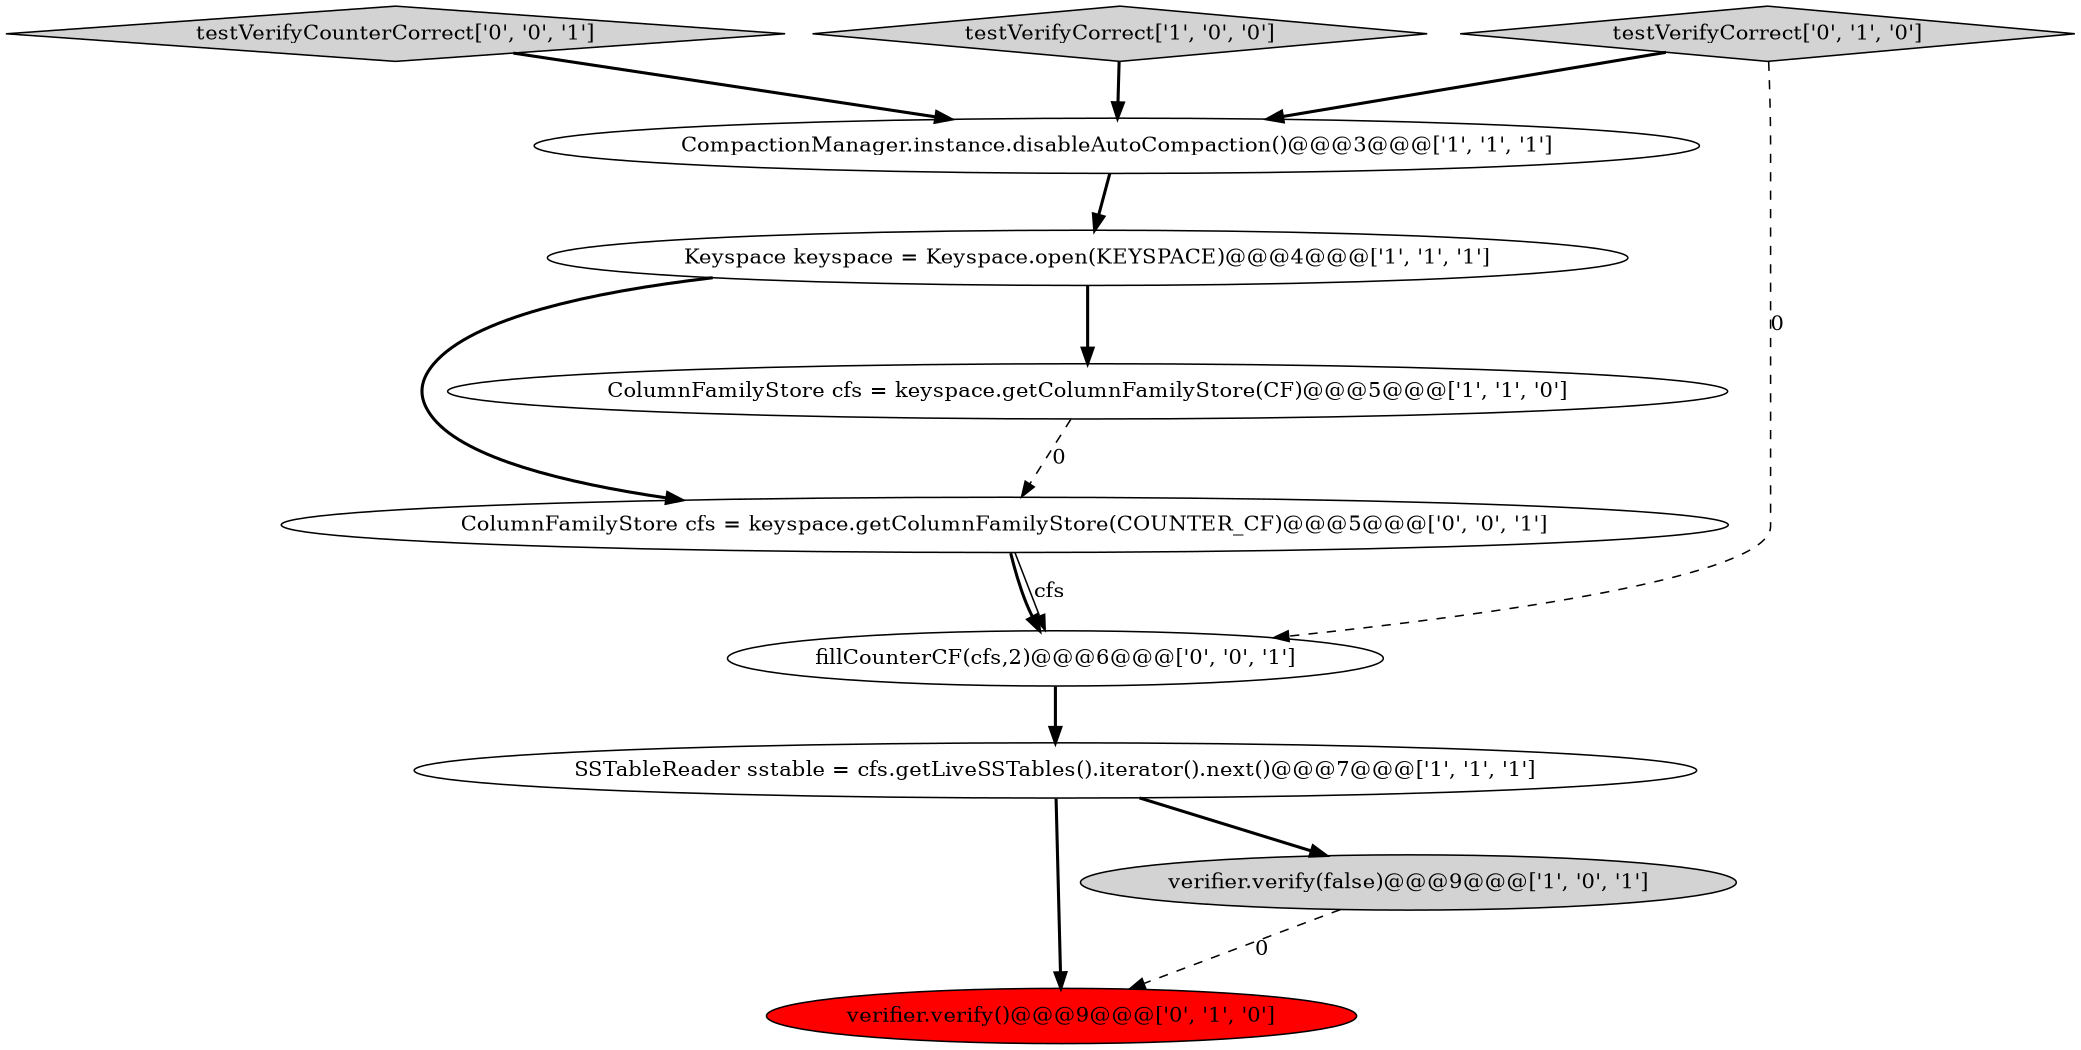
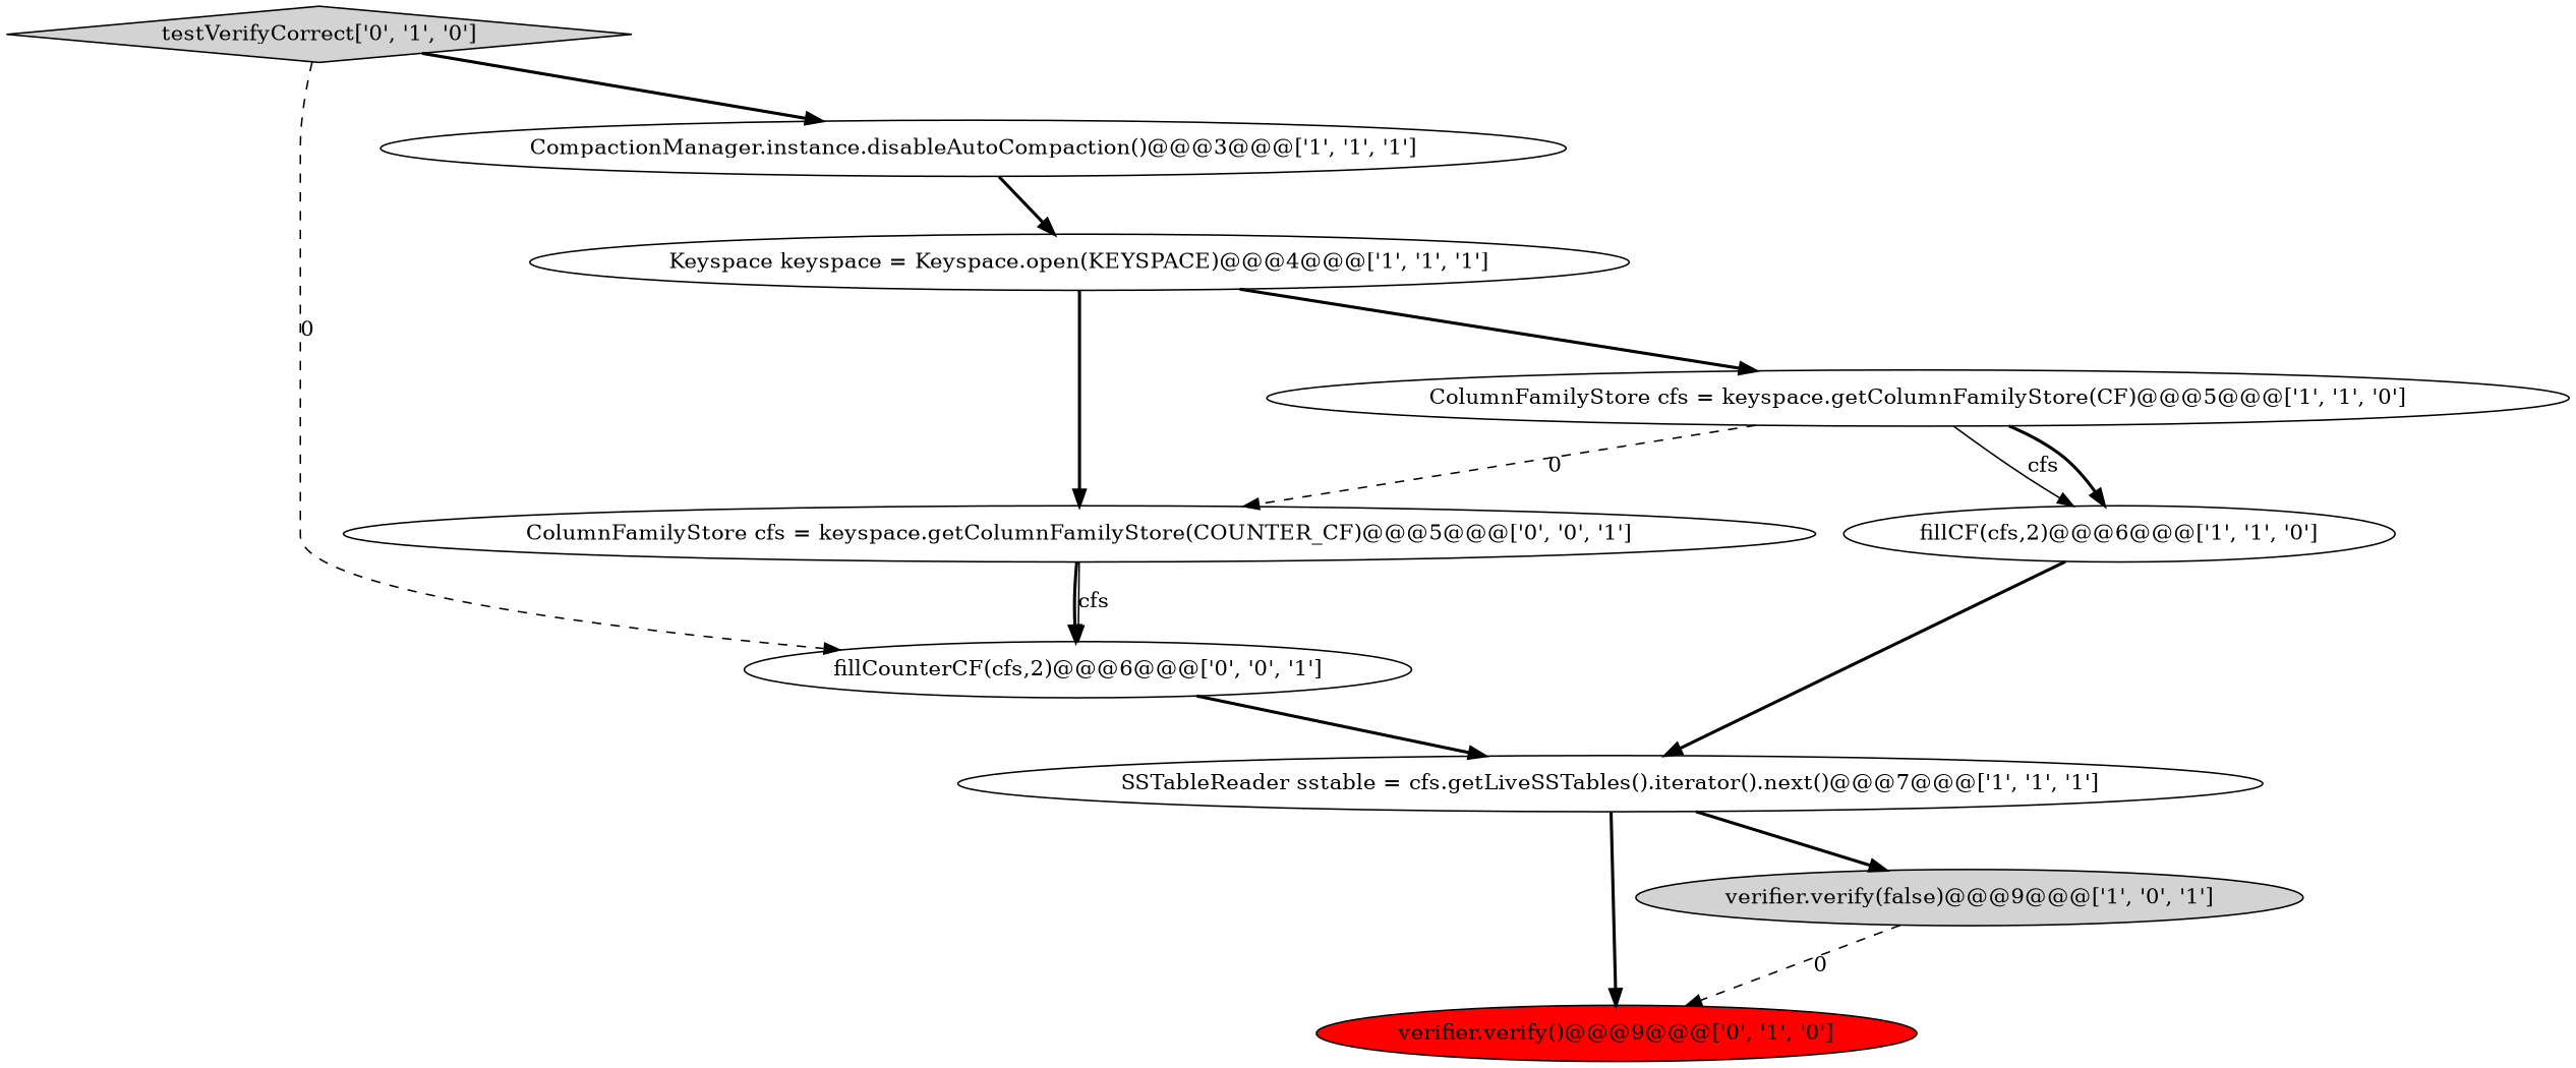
  digraph {
    node [fillcolor=white shape=ellipse style=filled]
    edge [style=bold]
    n1 [fillcolor=red label="verifier.verify()@@@9@@@['0', '1', '0']"]
    n2 [label="ColumnFamilyStore cfs = keyspace.getColumnFamilyStore(COUNTER_CF)@@@5@@@['0', '0', '1']"]
    n3 [label="fillCounterCF(cfs,2)@@@6@@@['0', '0', '1']"]
    n4 [label="SSTableReader sstable = cfs.getLiveSSTables().iterator().next()@@@7@@@['1', '1', '1']"]
    n5 [label="CompactionManager.instance.disableAutoCompaction()@@@3@@@['1', '1', '1']"]
    n6 [label="Keyspace keyspace = Keyspace.open(KEYSPACE)@@@4@@@['1', '1', '1']"]
    n7 [label="ColumnFamilyStore cfs = keyspace.getColumnFamilyStore(CF)@@@5@@@['1', '1', '0']"]
-   n8 [fillcolor=lightgray label="testVerifyCounterCorrect['0', '0', '1']" shape=diamond]
-   n9 [fillcolor=lightgray label="testVerifyCorrect['1', '0', '0']" shape=diamond]
    n10 [fillcolor=lightgray label="verifier.verify(false)@@@9@@@['1', '0', '1']"]
+   n11 [label="fillCF(cfs,2)@@@6@@@['1', '1', '0']"]
    n12 [fillcolor=lightgray label="testVerifyCorrect['0', '1', '0']" shape=diamond]
    n2 -> n3
    n2 -> n3 [label=cfs style=solid]
    n3 -> n4
    n4 -> n1
    n4 -> n10
    n5 -> n6
    n6 -> n2
    n6 -> n7
    n7 -> n2 [label=0 style=dashed]
-   n8 -> n5
-   n9 -> n5
+   n7 -> n11 [label=cfs style=solid]
+   n7 -> n11
    n10 -> n1 [label=0 style=dashed]
+   n11 -> n4
    n12 -> n3 [label=0 style=dashed]
    n12 -> n5
  }
